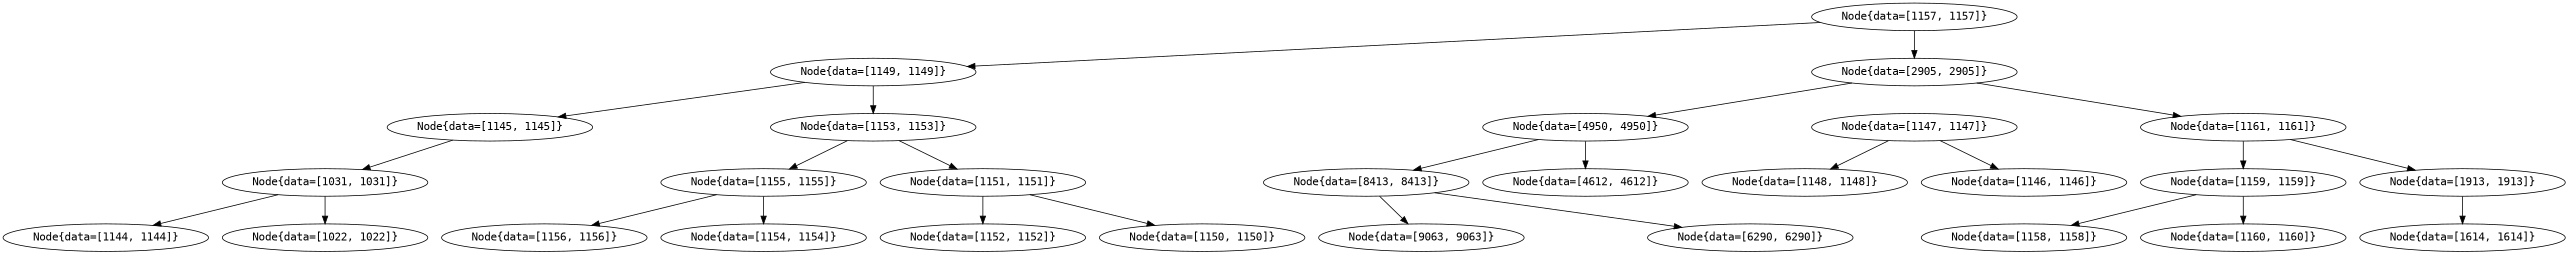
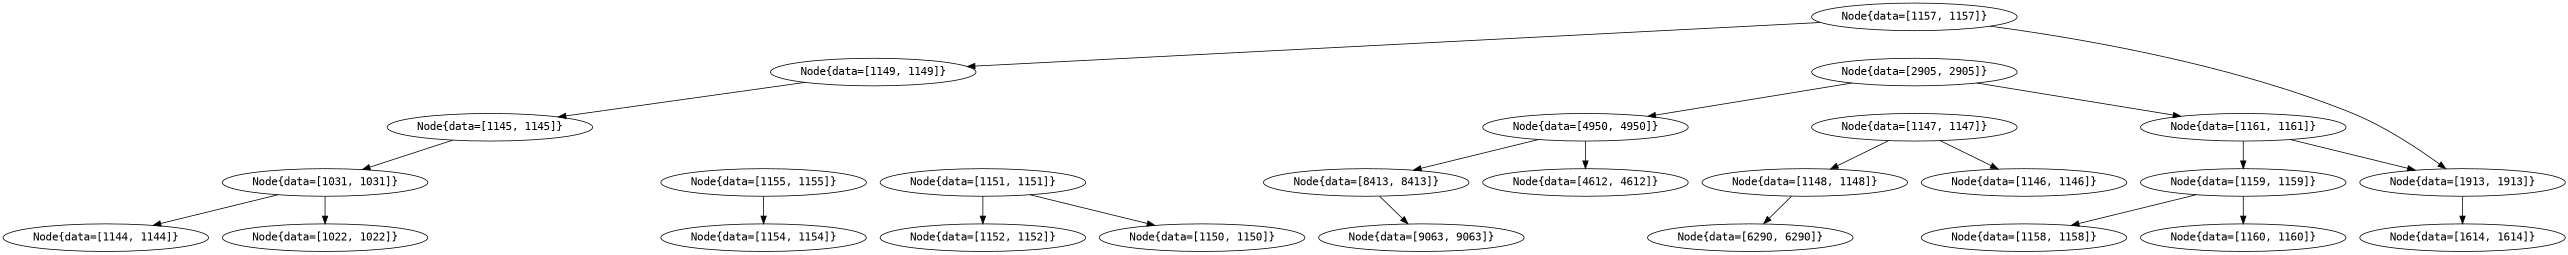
  digraph {
    fontname="DejaVu Sans Mono"
    node [fontname="DejaVu Sans Mono"]
    edge [fontname="DejaVu Sans Mono"]
    n1 [label="Node{data=[1157, 1157]}"]
    n2 [label="Node{data=[1149, 1149]}"]
    n3 [label="Node{data=[2905, 2905]}"]
    n4 [label="Node{data=[1145, 1145]}"]
-   n5 [label="Node{data=[1153, 1153]}"]
    n6 [label="Node{data=[1161, 1161]}"]
    n7 [label="Node{data=[4950, 4950]}"]
    n8 [label="Node{data=[1031, 1031]}"]
    n9 [label="Node{data=[1151, 1151]}"]
    n10 [label="Node{data=[1155, 1155]}"]
    n11 [label="Node{data=[1022, 1022]}"]
    n12 [label="Node{data=[1144, 1144]}"]
    n13 [label="Node{data=[1147, 1147]}"]
    n14 [label="Node{data=[1146, 1146]}"]
    n15 [label="Node{data=[1148, 1148]}"]
    n16 [label="Node{data=[1150, 1150]}"]
    n17 [label="Node{data=[1152, 1152]}"]
    n18 [label="Node{data=[1154, 1154]}"]
-   n19 [label="Node{data=[1156, 1156]}"]
    n20 [label="Node{data=[1159, 1159]}"]
    n21 [label="Node{data=[1913, 1913]}"]
    n22 [label="Node{data=[4612, 4612]}"]
    n23 [label="Node{data=[8413, 8413]}"]
    n24 [label="Node{data=[1158, 1158]}"]
    n25 [label="Node{data=[1160, 1160]}"]
    n26 [label="Node{data=[1614, 1614]}"]
    n27 [label="Node{data=[6290, 6290]}"]
    n28 [label="Node{data=[9063, 9063]}"]
    n1 -> n2
-   n1 -> n3
+   n1 -> n21
    n2 -> n4
-   n2 -> n5
    n3 -> n6
    n3 -> n7
    n4 -> n8
-   n5 -> n9
-   n5 -> n10
    n6 -> n20
    n6 -> n21
    n7 -> n22
    n7 -> n23
    n8 -> n11
    n8 -> n12
    n9 -> n16
    n9 -> n17
    n10 -> n18
-   n10 -> n19
    n13 -> n14
    n13 -> n15
    n20 -> n24
    n20 -> n25
    n21 -> n26
-   n23 -> n27
+   n15 -> n27
    n23 -> n28
  }
